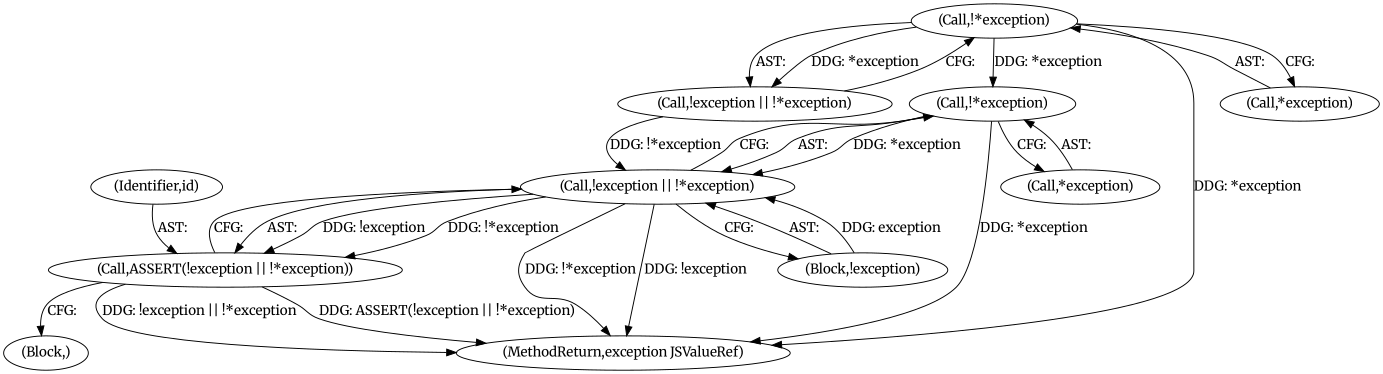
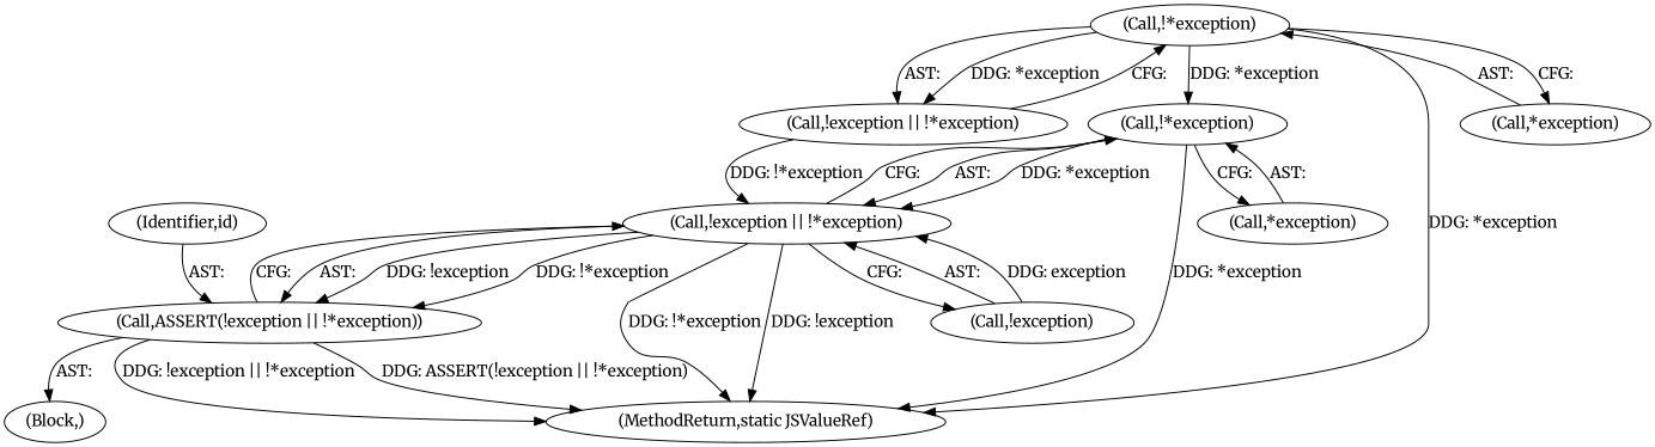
  digraph {
    fontname=Merriweather
    node [fontname=Merriweather]
    edge [fontname=Merriweather]
    n1 [label="(Call,!*exception)"]
    n2 [label="(Call,!exception || !*exception)"]
-   n3 [label="(MethodReturn,exception JSValueRef)"]
+   n3 [label="(MethodReturn,static JSValueRef)"]
    n4 [label="(Call,*exception)"]
    n5 [label="(Call,ASSERT(!exception || !*exception))"]
-   n6 [label="(Block,!exception)"]
+   n6 [label="(Call,!exception)"]
    n7 [label="(Call,!*exception)"]
    n8 [label="(Call,*exception)"]
    n9 [label="(Call,!exception || !*exception)"]
    n10 [label="(Block,)"]
    n11 [label="(Identifier,id)"]
    n1 -> n2 [label="AST: "]
    n1 -> n2 [label="DDG: *exception"]
    n1 -> n3 [label="DDG: *exception"]
    n1 -> n4 [label="CFG: "]
    n2 -> n1 [label="CFG: "]
    n2 -> n3 [label="DDG: !*exception"]
    n2 -> n3 [label="DDG: !exception"]
    n2 -> n5 [label="AST: "]
    n2 -> n5 [label="DDG: !exception"]
    n2 -> n5 [label="DDG: !*exception"]
    n2 -> n6 [label="CFG: "]
    n4 -> n1 [label="AST: "]
    n5 -> n2 [label="CFG: "]
    n5 -> n3 [label="DDG: !exception || !*exception"]
    n5 -> n3 [label="DDG: ASSERT(!exception || !*exception)"]
-   n5 -> n10 [label="CFG: "]
+   n5 -> n10 [label="AST: "]
    n6 -> n2 [label="AST: "]
    n6 -> n2 [label="DDG: exception"]
    n7 -> n1 [label="DDG: *exception"]
    n7 -> n3 [label="DDG: *exception"]
    n7 -> n8 [label="CFG: "]
    n7 -> n9 [label="AST: "]
    n7 -> n9 [label="DDG: *exception"]
    n8 -> n7 [label="AST: "]
    n9 -> n2 [label="DDG: !*exception"]
    n9 -> n7 [label="CFG: "]
    n11 -> n5 [label="AST: "]
  }
